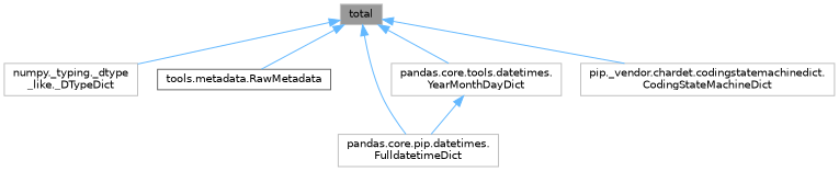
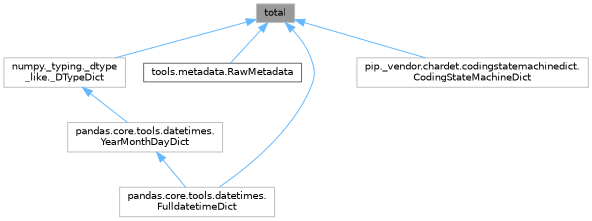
  digraph {
    rankdir=TB
    node [color=grey75 fillcolor=white fontname=Helvetica fontsize=10 shape=box style=filled]
    edge [color=steelblue1 dir=back fontname=Helvetica fontsize=10 labelfontname=Helvetica labelfontsize=10 style=solid]
    n1 [fillcolor=grey60 fontcolor=black height=0.2 label=total width=0.4]
    n2 [height=0.2 label="numpy._typing._dtype\l_like._DTypeDict" width=0.4]
    n3 [color=gray40 height=0.2 label="tools.metadata.RawMetadata" width=0.4]
-   n4 [height=0.2 label="pandas.core.pip.datetimes.\lFulldatetimeDict" width=0.4]
+   n4 [height=0.2 label="pandas.core.tools.datetimes.\lFulldatetimeDict" width=0.4]
    n5 [height=0.2 label="pandas.core.tools.datetimes.\lYearMonthDayDict" width=0.4]
    n6 [height=0.2 label="pip._vendor.chardet.codingstatemachinedict.\lCodingStateMachineDict" width=0.4]
    n1 -> n2
    n1 -> n3
    n1 -> n4
-   n1 -> n5
+   n2 -> n5
    n1 -> n6
    n5 -> n4
  }
